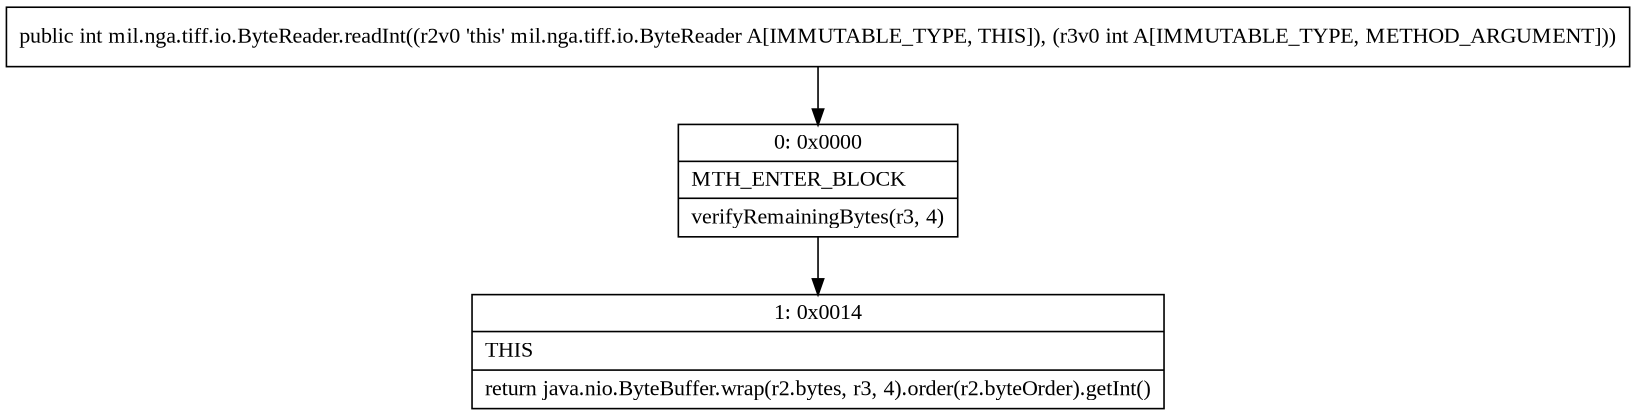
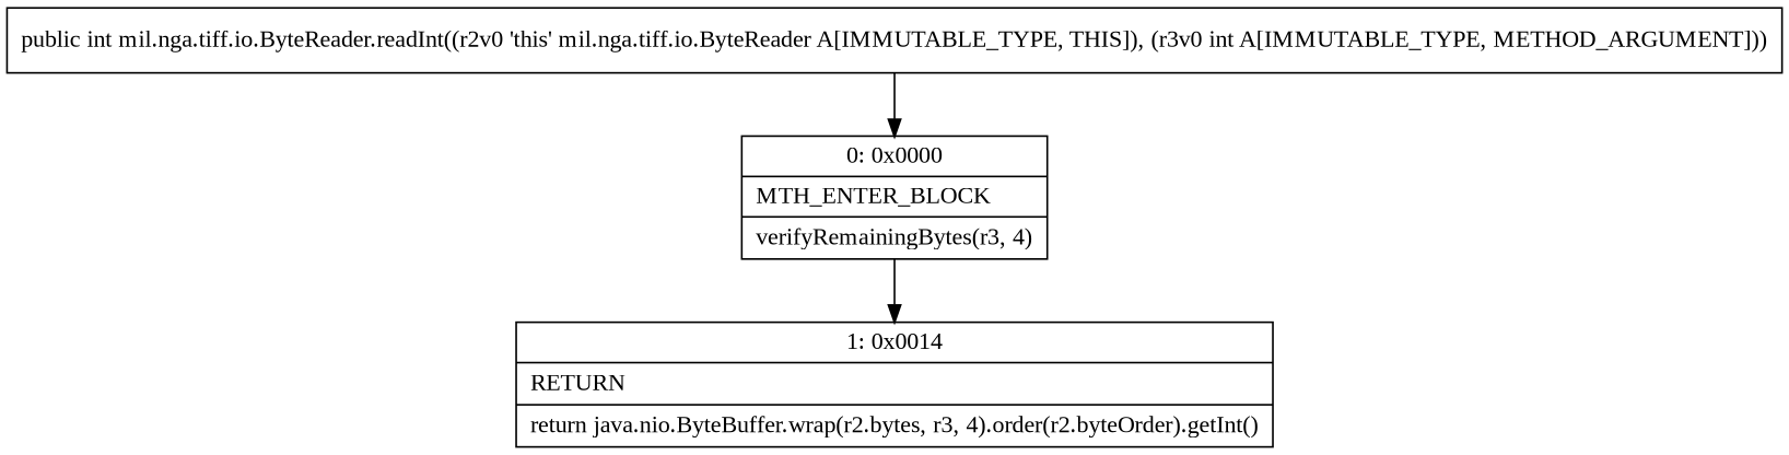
  digraph {
    fontname="Liberation Serif"
    node [shape=record fontname="Liberation Serif"]
    edge [fontname="Liberation Serif"]
    n1 [label="{0\:\ 0x0000|MTH_ENTER_BLOCK\l|verifyRemainingBytes(r3, 4)\l}"]
-   n2 [label="{1\:\ 0x0014|THIS\l|return java.nio.ByteBuffer.wrap(r2.bytes, r3, 4).order(r2.byteOrder).getInt()\l}"]
+   n2 [label="{1\:\ 0x0014|RETURN\l|return java.nio.ByteBuffer.wrap(r2.bytes, r3, 4).order(r2.byteOrder).getInt()\l}"]
    n3 [label="{public int mil.nga.tiff.io.ByteReader.readInt((r2v0 'this' mil.nga.tiff.io.ByteReader A[IMMUTABLE_TYPE, THIS]), (r3v0 int A[IMMUTABLE_TYPE, METHOD_ARGUMENT])) }"]
    n1 -> n2
    n3 -> n1
  }
